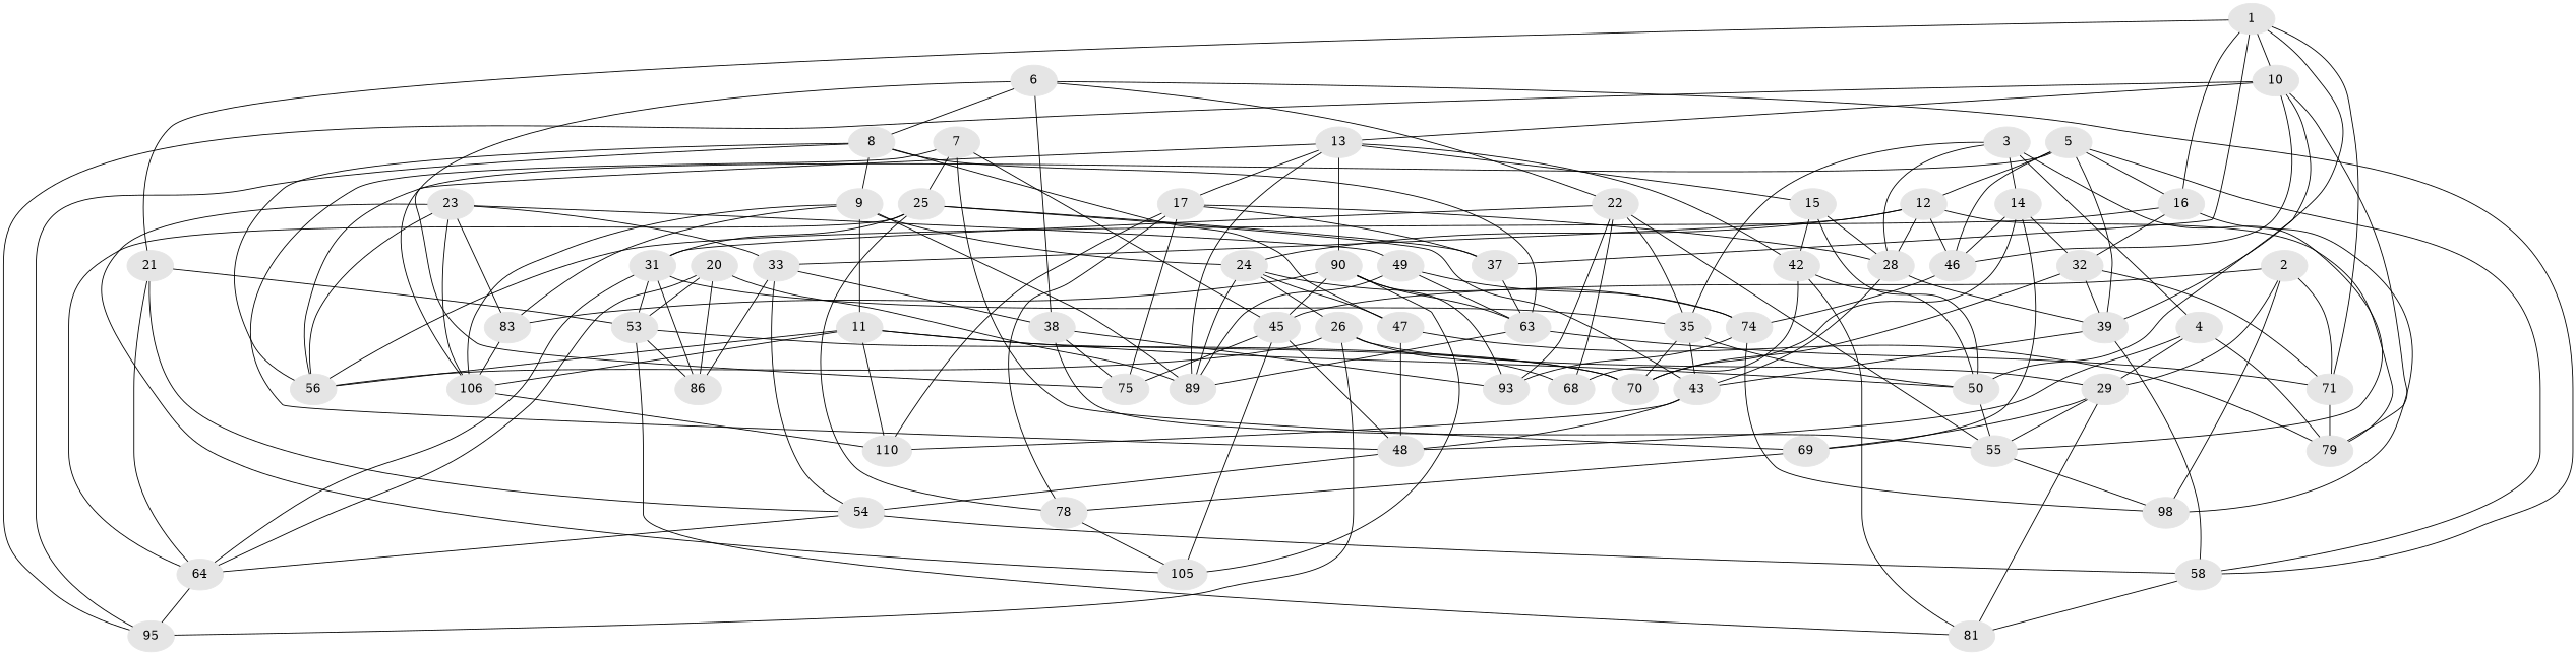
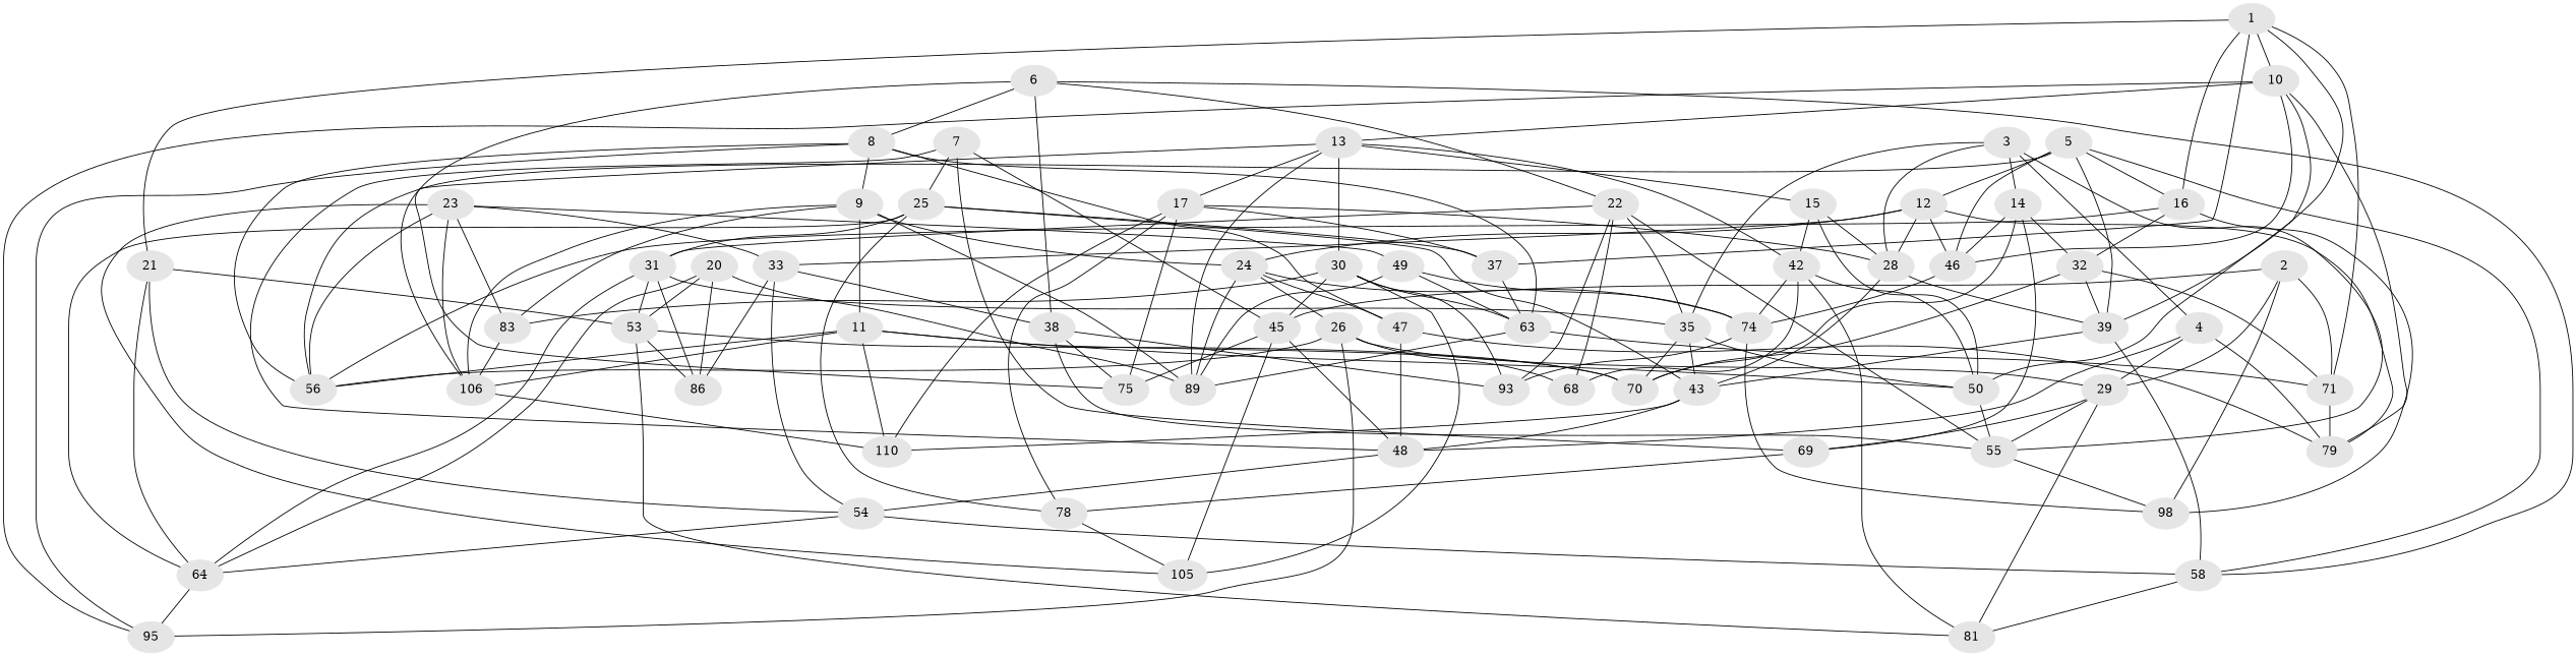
  graph {
    node [color=gray90 style=filled]
    1 [super="+82"]
    10 [super="+19"]
    16 [super="+94"]
    21
    37
    39 [super="+88"]
    71 [super="+103"]
    79
    46 [super="+73"]
    95
    13 [super="+18"]
    50 [super="+107"]
    98
    56 [super="+60"]
    32 [super="+80"]
    53 [super="+66"]
    64 [super="+101"]
    54 [super="+57"]
    63 [super="+92"]
    58 [super="+99"]
    43 [super="+108"]
    29 [super="+109"]
    55 [super="+111"]
    69
    81
    2
    45 [super="+65"]
    48 [super="+77"]
    75
    105
    3 [super="+34"]
    4
    14 [super="+84"]
    28 [super="+90"]
    35 [super="+44"]
    70 [super="+104"]
-   30 [super="+85" label=90]
+   30 [super="+85"]
    83
    93
    5 [super="+40"]
    12 [super="+52"]
    24 [super="+87"]
    33 [super="+36"]
    74 [super="+76"]
    6 [super="+27"]
    8 [super="+59"]
    22 [super="+67"]
    38 [super="+51"]
    9 [super="+97"]
    47
    31 [super="+100"]
    68
    25 [super="+41"]
    78
    7
    11 [super="+96"]
    89 [super="+91"]
    106 [super="+112"]
    110
    26 [super="+61"]
    15
    17 [super="+72"]
    42 [super="+102"]
    86
    20
    23 [super="+62"]
    49
    1 -- 10
    1 -- 16
    1 -- 21
    1 -- 37
    1 -- 39
    1 -- 71
    10 -- 79
    10 -- 46
    10 -- 95
    10 -- 13
    10 -- 50
    16 -- 98
    16 -- 56
    16 -- 32 [weight=2]
    21 -- 53
    21 -- 64
    21 -- 54
    37 -- 63
    39 -- 58
    39 -- 43
    71 -- 79
    46 -- 74
    13 -- 30
    13 -- 89
    13 -- 106
    13 -- 15
    13 -- 17
    13 -- 42
    50 -- 55
    32 -- 39
    32 -- 71
    32 -- 70
    53 -- 81
    53 -- 70
    53 -- 86
    64 -- 95
    54 -- 64
    54 -- 58 [weight=2]
    63 -- 71
    63 -- 89
    58 -- 81
    43 -- 48
    43 -- 110
    29 -- 55
    29 -- 69
    29 -- 81
    55 -- 98
    69 -- 78
    2 -- 71
    2 -- 98
    2 -- 29
    2 -- 45
    45 -- 48
    45 -- 75
    45 -- 105
    48 -- 54
    3 -- 55
    3 -- 4
    3 -- 14
    3 -- 28
    3 -- 35
    4 -- 79
    4 -- 29
    4 -- 48
    14 -- 46
    14 -- 32
    14 -- 69
    14 -- 70 [weight=2]
    28 -- 39
    28 -- 43
    35 -- 50
    35 -- 43
    35 -- 70
    30 -- 63
    30 -- 45
    30 -- 105
    30 -- 83
    30 -- 93
    83 -- 106
    5 -- 16
    5 -- 39
    5 -- 46
    5 -- 56
    5 -- 58
    5 -- 12
    12 -- 79
    12 -- 46
    12 -- 28
    12 -- 24
    12 -- 33
    24 -- 74
    24 -- 47
    24 -- 89
    24 -- 26
    33 -- 54
    33 -- 38 [weight=2]
    33 -- 86
    74 -- 98
    74 -- 93
    6 -- 58
    6 -- 75
    6 -- 8
    6 -- 22
    6 -- 38
    8 -- 95
    8 -- 56
    8 -- 63
    8 -- 9
    8 -- 47
    22 -- 55
    22 -- 35
    22 -- 93
    22 -- 31
    22 -- 68
    38 -- 55
    38 -- 75
    38 -- 93
    9 -- 83
    9 -- 24
    9 -- 11
    9 -- 89
    9 -- 106
    47 -- 79
    47 -- 48
    31 -- 53
    31 -- 64
    31 -- 35
    31 -- 86
    25 -- 37
    25 -- 64
    25 -- 43
    25 -- 31
    25 -- 78
    78 -- 105
    7 -- 69
    7 -- 45
    7 -- 48
    7 -- 25
    11 -- 50
    11 -- 56
    11 -- 70
    11 -- 106
    11 -- 110
    106 -- 110
    26 -- 95
    26 -- 56
    26 -- 29
    26 -- 68 [weight=2]
    15 -- 50
    15 -- 28
    15 -- 42
    17 -- 37
    17 -- 75
    17 -- 28
    17 -- 78
    17 -- 110
    42 -- 50
    42 -- 81
+   42 -- 74
    42 -- 68
    20 -- 53
    20 -- 64
    20 -- 89
    20 -- 86
    23 -- 56
    23 -- 105
    23 -- 83
    23 -- 33
    23 -- 106
    23 -- 49
    49 -- 63
    49 -- 74
    49 -- 89
  }
